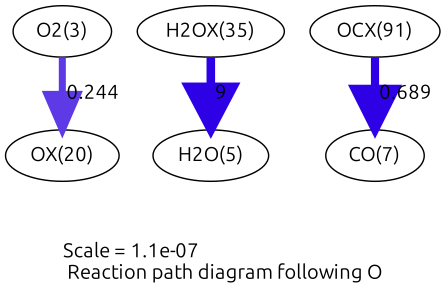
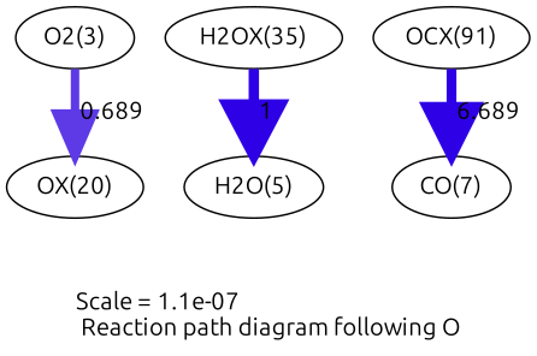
  digraph {
    fontname=Ubuntu
    label="Scale = 1.1e-07\l Reaction path diagram following O"
    node [fontname=Ubuntu]
    edge [fontname=Ubuntu]
    n1 [label="O2(3)"]
    n2 [label="OX(20)"]
    n3 [label="H2OX(35)"]
    n4 [label="H2O(5)"]
    n5 [label="OCX(91)"]
    n6 [label="CO(7)"]
-   n1 -> n2 [arrowsize=2.47 color="0.7, 0.744, 0.9" label=" 0.244" penwidth=4.93]
-   n3 -> n4 [arrowsize=3 color="0.7, 1.5, 0.9" label=" 9" penwidth=6]
-   n5 -> n6 [arrowsize=2.86 color="0.7, 1.19, 0.9" label=" 0.689" penwidth=5.72]
+   n1 -> n2 [arrowsize=2.47 color="0.7, 0.744, 0.9" label=" 0.689" penwidth=4.93]
+   n3 -> n4 [arrowsize=3 color="0.7, 1.5, 0.9" label=" 1" penwidth=6]
+   n5 -> n6 [arrowsize=2.86 color="0.7, 1.19, 0.9" label=" 6.689" penwidth=5.72]
  }
